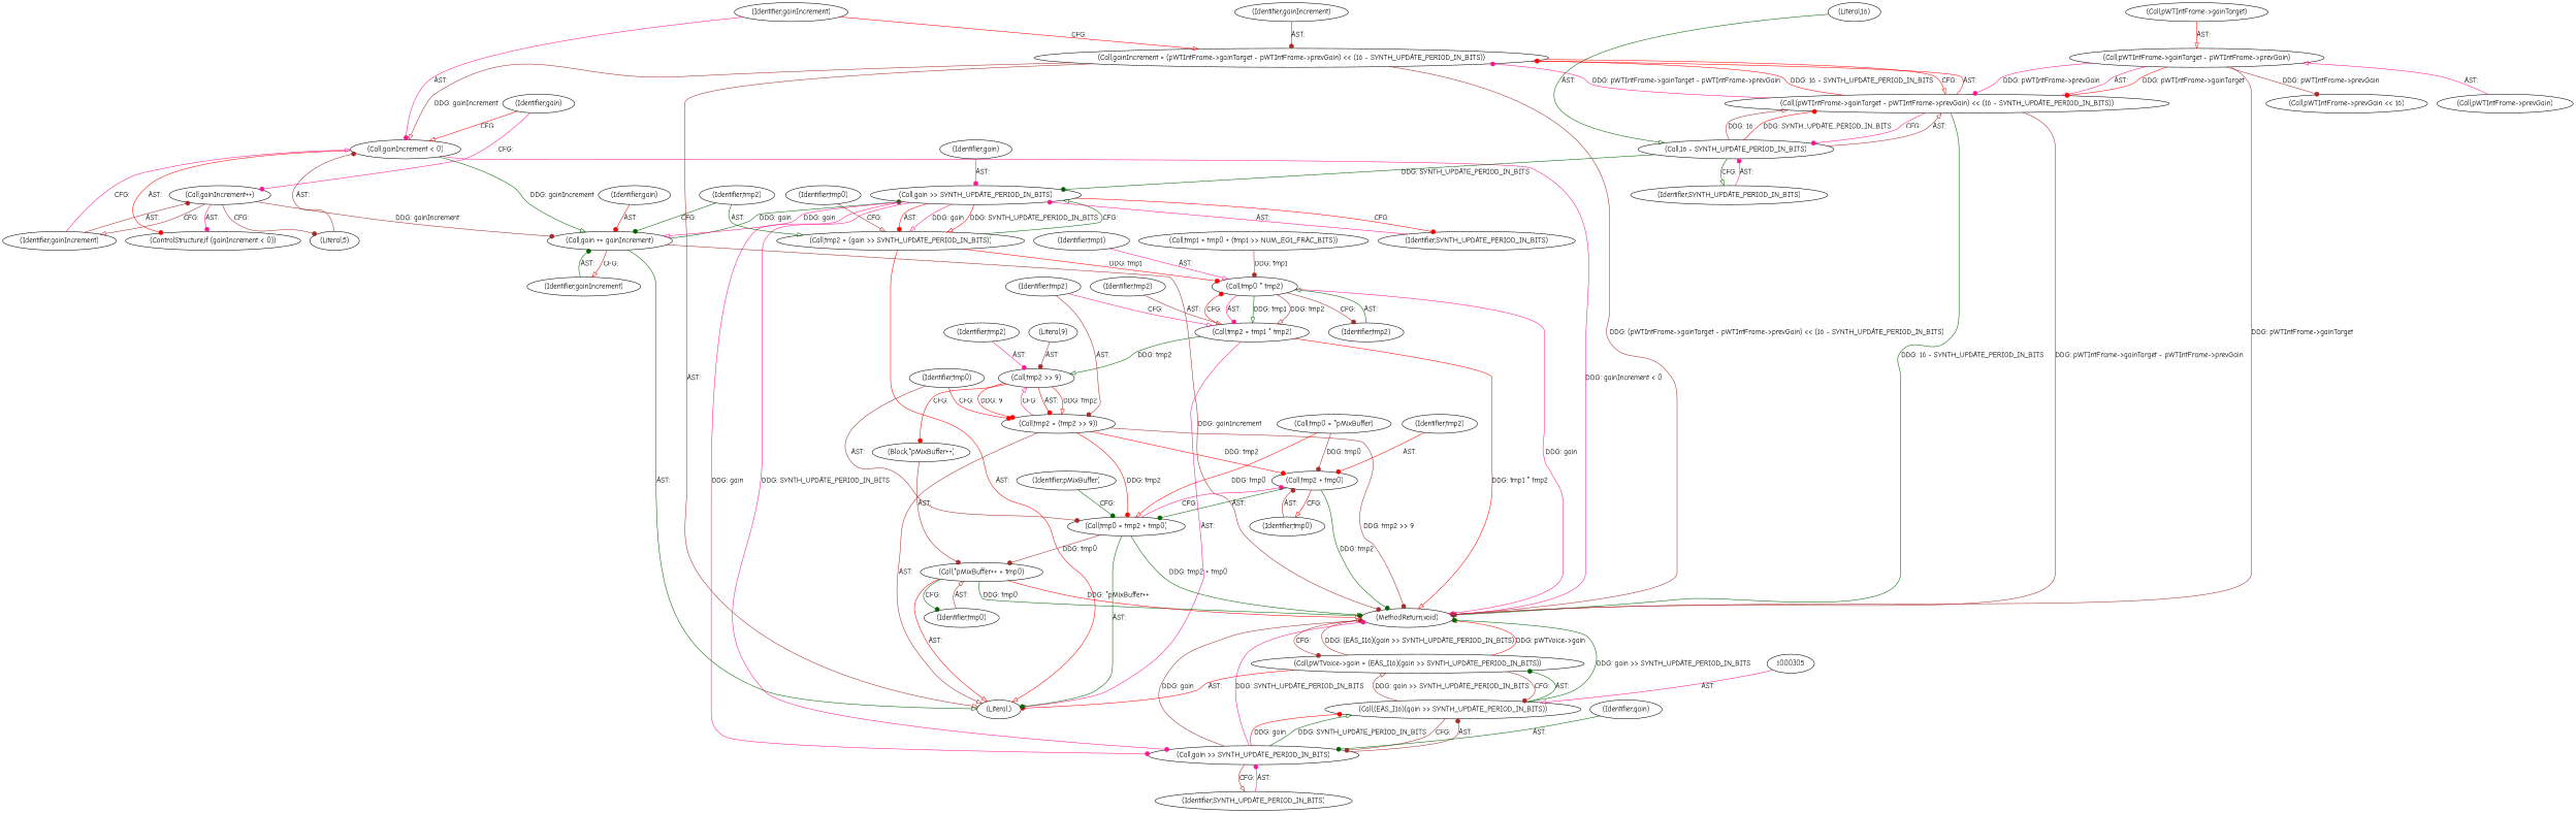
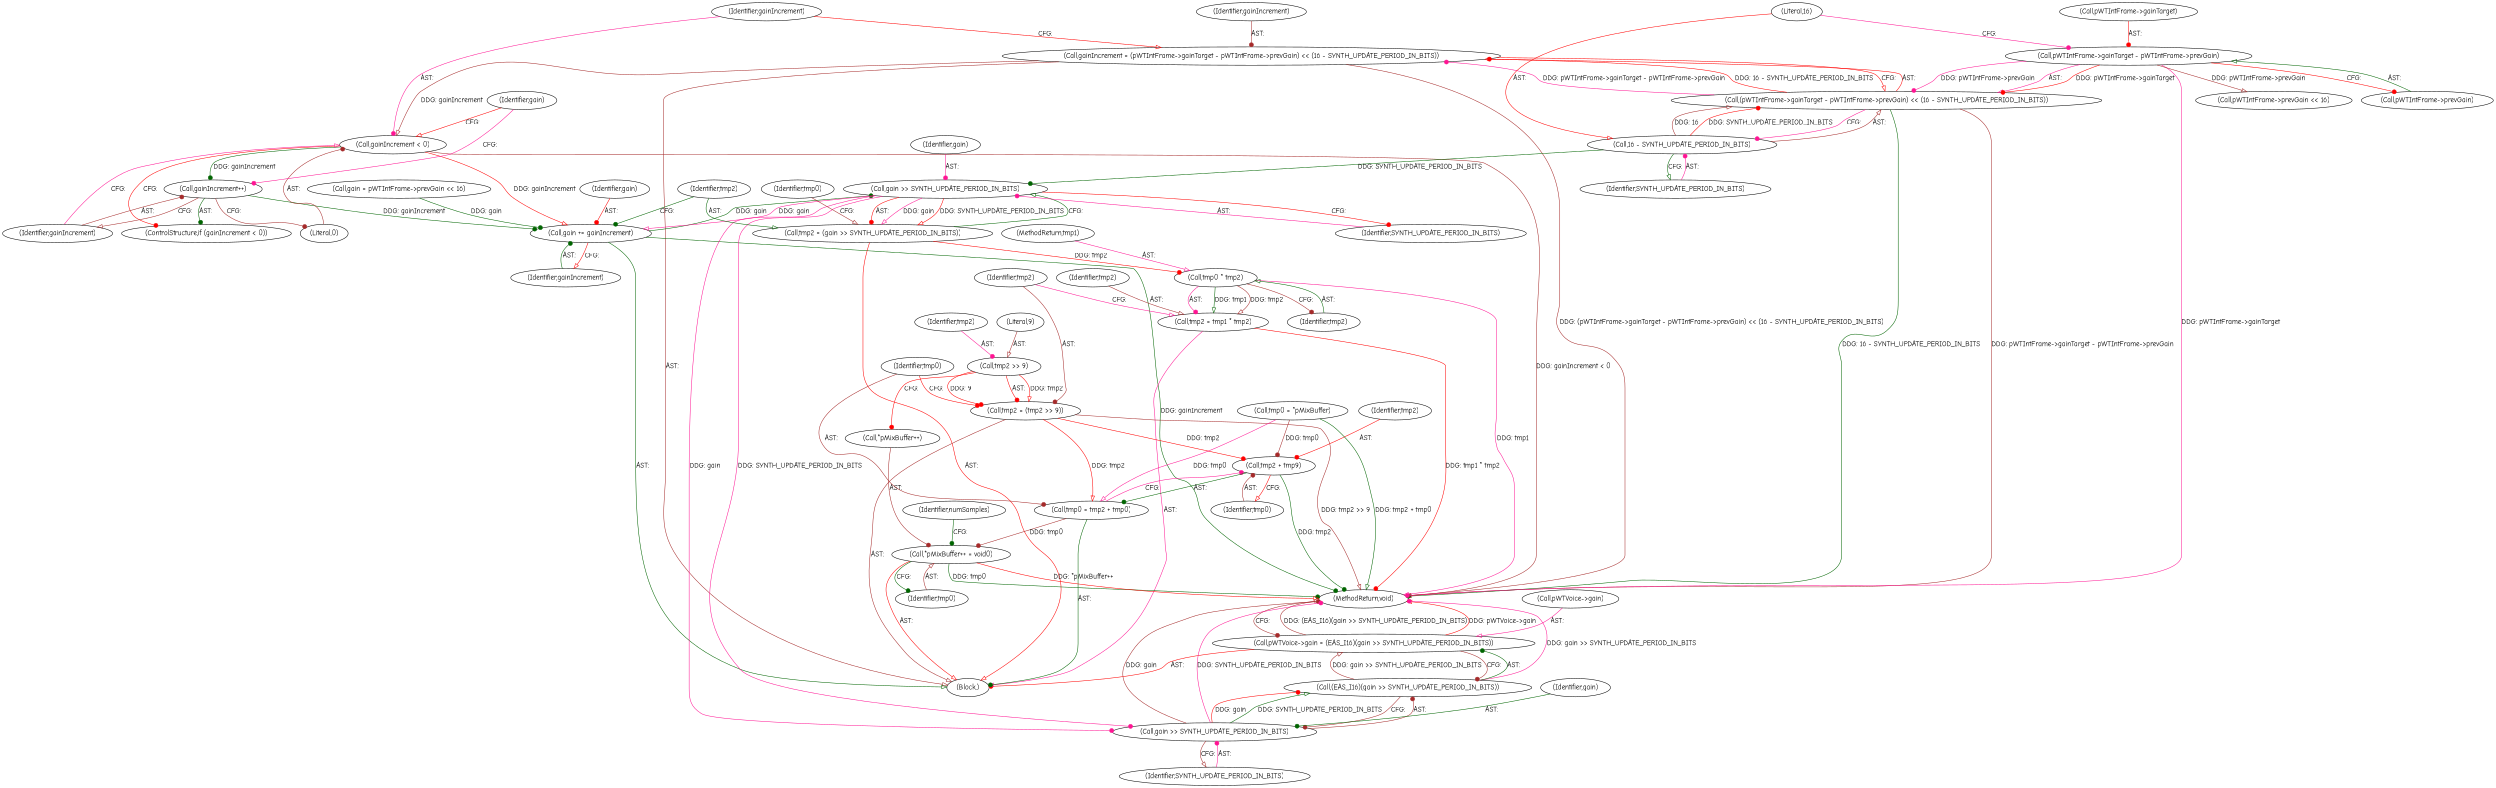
  digraph {
    fontname="Comic Neue"
    node [fontname="Comic Neue"]
    edge [arrowhead=dot color=brown fontname="Comic Neue"]
    n1 [label="(Call,gainIncrement = (pWTIntFrame->gainTarget - pWTIntFrame->prevGain) << (16 - SYNTH_UPDATE_PERIOD_IN_BITS))"]
    n2 [label="(Call,(pWTIntFrame->gainTarget - pWTIntFrame->prevGain) << (16 - SYNTH_UPDATE_PERIOD_IN_BITS))"]
    n3 [label="(Call,gainIncrement < 0)"]
    n4 [label="(MethodReturn,void)"]
-   n5 [label="(Literal,)"]
+   n5 [label="(Block,)"]
    n6 [label="(Call,16 - SYNTH_UPDATE_PERIOD_IN_BITS)"]
    n7 [label="(Call,gainIncrement++)"]
    n8 [label="(Call,gain += gainIncrement)"]
    n9 [label="(ControlStructure,if (gainIncrement < 0))"]
    n10 [label="(Call,pWTVoice->gain = (EAS_I16)(gain >> SYNTH_UPDATE_PERIOD_IN_BITS))"]
    n11 [label="(Call,gain >> SYNTH_UPDATE_PERIOD_IN_BITS)"]
    n12 [label="(Identifier,SYNTH_UPDATE_PERIOD_IN_BITS)"]
    n13 [label="(Call,pWTIntFrame->gainTarget - pWTIntFrame->prevGain)"]
    n14 [label="(Call,pWTIntFrame->prevGain << 16)"]
    n15 [label="(Call,pWTIntFrame->prevGain)"]
    n16 [label="(Call,tmp2 = (gain >> SYNTH_UPDATE_PERIOD_IN_BITS))"]
    n17 [label="(Call,gain >> SYNTH_UPDATE_PERIOD_IN_BITS)"]
    n18 [label="(Identifier,SYNTH_UPDATE_PERIOD_IN_BITS)"]
-   n19 [label="(Literal,5)"]
+   n19 [label="(Literal,0)"]
    n20 [label="(Identifier,gainIncrement)"]
    n21 [label="(Identifier,gainIncrement)"]
    n22 [label="(Call,tmp0 * tmp2)"]
    n23 [label="(Call,(EAS_I16)(gain >> SYNTH_UPDATE_PERIOD_IN_BITS))"]
    n24 [label="(Identifier,SYNTH_UPDATE_PERIOD_IN_BITS)"]
    n25 [label="(Call,tmp2 = tmp1 * tmp2)"]
    n26 [label="(Identifier,tmp2)"]
    n27 [label="(Call,tmp2 >> 9)"]
    n28 [label="(Call,tmp2 = (tmp2 >> 9))"]
-   n29 [label="(Block,*pMixBuffer++)"]
+   n29 [label="(Call,*pMixBuffer++)"]
    n30 [label="(Call,tmp0 = tmp2 + tmp0)"]
-   n31 [label="(Call,tmp2 + tmp0)"]
+   n31 [label="(Call,tmp2 + tmp9)"]
    n32 [label="(Literal,9)"]
-   n33 [label="(Call,*pMixBuffer++ = tmp0)"]
+   n33 [label="(Call,*pMixBuffer++ = void0)"]
    n34 [label="(Identifier,tmp0)"]
    n35 [label="(Identifier,tmp0)"]
-   n36 [label="(Identifier,pMixBuffer)"]
    n37 [label="(Identifier,tmp2)"]
-   n38 [label="(Call,tmp1 = tmp0 + (tmp1 >> NUM_EG1_FRAC_BITS))"]
-   n39 [label="(Identifier,tmp1)"]
+   n39 [label="(MethodReturn,tmp1)"]
    n40 [label="(Identifier,tmp2)"]
    n41 [label="(Identifier,gain)"]
+   n42 [label="(Identifier,numSamples)"]
    n43 [label="(Identifier,tmp0)"]
    n44 [label="(Identifier,tmp0)"]
    n45 [label="(Identifier,gainIncrement)"]
    n46 [label="(Literal,16)"]
    n47 [label="(Call,pWTIntFrame->gainTarget)"]
    n48 [label="(Identifier,tmp2)"]
    n49 [label="(Identifier,tmp2)"]
    n50 [label="(Identifier,gain)"]
    n51 [label="(Identifier,gain)"]
    n52 [label="(Identifier,gain)"]
    n53 [label="(Identifier,tmp2)"]
    n54 [label="(Call,tmp0 = *pMixBuffer)"]
+   n55 [label="(Call,gain = pWTIntFrame->prevGain << 16)"]
+   n56 [label="(Call,pWTVoice->gain)"]
    n57 [label="(Identifier,gainIncrement)"]
-   1000305
    n1 -> n2 [arrowhead=onormal color=red label="CFG: "]
    n1 -> n3 [arrowhead=onormal label="DDG: gainIncrement"]
    n1 -> n4 [arrowhead=onormal label="DDG: (pWTIntFrame->gainTarget - pWTIntFrame->prevGain) << (16 - SYNTH_UPDATE_PERIOD_IN_BITS)"]
    n1 -> n5 [arrowhead=onormal label="AST: "]
    n2 -> n1 [arrowhead=onormal color=red label="AST: "]
    n2 -> n1 [color=deeppink label="DDG: pWTIntFrame->gainTarget - pWTIntFrame->prevGain"]
    n2 -> n1 [color=red label="DDG: 16 - SYNTH_UPDATE_PERIOD_IN_BITS"]
    n2 -> n4 [arrowhead=onormal label="DDG: pWTIntFrame->gainTarget - pWTIntFrame->prevGain"]
    n2 -> n4 [color=darkgreen label="DDG: 16 - SYNTH_UPDATE_PERIOD_IN_BITS"]
    n2 -> n6 [color=deeppink label="CFG: "]
-   n3 -> n4 [arrowhead=onormal color=deeppink label="DDG: gainIncrement < 0"]
-   n3 -> n8 [arrowhead=onormal color=darkgreen label="DDG: gainIncrement"]
-   n3 -> n9 [color=red label="AST: "]
+   n3 -> n4 [arrowhead=onormal label="DDG: gainIncrement < 0"]
+   n3 -> n7 [color=darkgreen label="DDG: gainIncrement"]
+   n3 -> n8 [arrowhead=onormal color=red label="DDG: gainIncrement"]
+   n3 -> n9 [color=red label="CFG: "]
    n4 -> n10 [label="CFG: "]
    n6 -> n2 [arrowhead=onormal label="AST: "]
    n6 -> n2 [arrowhead=onormal label="DDG: 16"]
    n6 -> n2 [color=red label="DDG: SYNTH_UPDATE_PERIOD_IN_BITS"]
    n6 -> n11 [color=darkgreen label="DDG: SYNTH_UPDATE_PERIOD_IN_BITS"]
    n6 -> n12 [arrowhead=onormal color=darkgreen label="CFG: "]
-   n7 -> n8 [label="DDG: gainIncrement"]
-   n7 -> n9 [color=deeppink label="AST: "]
+   n7 -> n8 [color=darkgreen label="DDG: gainIncrement"]
+   n7 -> n9 [color=darkgreen label="AST: "]
    n7 -> n19 [label="CFG: "]
    n7 -> n20 [arrowhead=onormal label="CFG: "]
-   n8 -> n4 [label="DDG: gainIncrement"]
+   n8 -> n4 [color=darkgreen label="DDG: gainIncrement"]
    n8 -> n5 [arrowhead=onormal color=darkgreen label="AST: "]
    n8 -> n11 [color=darkgreen label="DDG: gain"]
    n8 -> n21 [arrowhead=onormal color=red label="CFG: "]
    n10 -> n4 [arrowhead=onormal label="DDG: (EAS_I16)(gain >> SYNTH_UPDATE_PERIOD_IN_BITS)"]
    n10 -> n4 [arrowhead=onormal color=red label="DDG: pWTVoice->gain"]
    n10 -> n5 [color=red label="AST: "]
    n10 -> n23 [label="CFG: "]
    n11 -> n8 [arrowhead=onormal color=deeppink label="DDG: gain"]
    n11 -> n16 [color=red label="AST: "]
    n11 -> n16 [arrowhead=onormal color=deeppink label="DDG: gain"]
    n11 -> n16 [arrowhead=onormal color=red label="DDG: SYNTH_UPDATE_PERIOD_IN_BITS"]
    n11 -> n17 [color=deeppink label="DDG: gain"]
    n11 -> n17 [color=deeppink label="DDG: SYNTH_UPDATE_PERIOD_IN_BITS"]
    n11 -> n18 [color=red label="CFG: "]
    n12 -> n6 [color=deeppink label="AST: "]
    n13 -> n2 [arrowhead=onormal color=deeppink label="AST: "]
    n13 -> n2 [color=red label="DDG: pWTIntFrame->gainTarget"]
    n13 -> n2 [color=deeppink label="DDG: pWTIntFrame->prevGain"]
-   n13 -> n4 [label="DDG: pWTIntFrame->gainTarget"]
-   n13 -> n14 [label="DDG: pWTIntFrame->prevGain"]
-   n15 -> n13 [arrowhead=onormal color=deeppink label="AST: "]
+   n13 -> n4 [color=deeppink label="DDG: pWTIntFrame->gainTarget"]
+   n13 -> n14 [arrowhead=onormal label="DDG: pWTIntFrame->prevGain"]
+   n13 -> n15 [color=red label="CFG: "]
+   n15 -> n13 [arrowhead=onormal color=darkgreen label="AST: "]
    n16 -> n5 [arrowhead=onormal color=red label="AST: "]
    n16 -> n11 [arrowhead=onormal color=darkgreen label="CFG: "]
-   n16 -> n22 [color=red label="DDG: tmp1"]
+   n16 -> n22 [color=red label="DDG: tmp2"]
    n17 -> n4 [label="DDG: gain"]
    n17 -> n4 [color=deeppink label="DDG: SYNTH_UPDATE_PERIOD_IN_BITS"]
    n17 -> n23 [label="AST: "]
    n17 -> n23 [color=red label="DDG: gain"]
    n17 -> n23 [arrowhead=onormal color=darkgreen label="DDG: SYNTH_UPDATE_PERIOD_IN_BITS"]
    n17 -> n24 [arrowhead=onormal label="CFG: "]
    n18 -> n11 [color=deeppink label="AST: "]
    n19 -> n3 [label="AST: "]
    n20 -> n3 [arrowhead=onormal color=deeppink label="CFG: "]
    n20 -> n7 [label="AST: "]
    n21 -> n8 [color=darkgreen label="AST: "]
-   n22 -> n4 [arrowhead=onormal color=deeppink label="DDG: gain"]
+   n22 -> n4 [arrowhead=onormal color=deeppink label="DDG: tmp1"]
    n22 -> n25 [color=deeppink label="AST: "]
    n22 -> n25 [arrowhead=onormal color=darkgreen label="DDG: tmp1"]
    n22 -> n25 [arrowhead=onormal label="DDG: tmp2"]
    n22 -> n26 [label="CFG: "]
-   n23 -> n4 [color=darkgreen label="DDG: gain >> SYNTH_UPDATE_PERIOD_IN_BITS"]
+   n23 -> n4 [color=deeppink label="DDG: gain >> SYNTH_UPDATE_PERIOD_IN_BITS"]
    n23 -> n10 [color=darkgreen label="AST: "]
    n23 -> n10 [arrowhead=onormal label="DDG: gain >> SYNTH_UPDATE_PERIOD_IN_BITS"]
    n23 -> n17 [label="CFG: "]
    n24 -> n17 [color=deeppink label="AST: "]
-   n25 -> n4 [arrowhead=onormal color=red label="DDG: tmp1 * tmp2"]
+   n25 -> n4 [color=red label="DDG: tmp1 * tmp2"]
    n25 -> n5 [arrowhead=onormal color=deeppink label="AST: "]
-   n25 -> n22 [color=red label="CFG: "]
-   n25 -> n27 [arrowhead=onormal color=darkgreen label="DDG: tmp2"]
    n26 -> n22 [arrowhead=onormal color=darkgreen label="AST: "]
    n27 -> n28 [color=red label="AST: "]
    n27 -> n28 [arrowhead=onormal color=red label="DDG: tmp2"]
    n27 -> n28 [color=red label="DDG: 9"]
    n27 -> n29 [color=red label="CFG: "]
-   n28 -> n4 [label="DDG: tmp2 >> 9"]
+   n28 -> n4 [arrowhead=onormal label="DDG: tmp2 >> 9"]
    n28 -> n5 [arrowhead=onormal label="AST: "]
-   n28 -> n27 [arrowhead=onormal color=deeppink label="CFG: "]
-   n28 -> n30 [color=red label="DDG: tmp2"]
+   n28 -> n30 [arrowhead=onormal color=red label="DDG: tmp2"]
    n28 -> n31 [color=red label="DDG: tmp2"]
    n29 -> n33 [label="AST: "]
-   n30 -> n4 [arrowhead=onormal color=darkgreen label="DDG: tmp2 + tmp0"]
+   n54 -> n4 [arrowhead=onormal color=darkgreen label="DDG: tmp2 + tmp0"]
    n30 -> n5 [color=darkgreen label="AST: "]
    n30 -> n31 [color=deeppink label="CFG: "]
    n30 -> n33 [label="DDG: tmp0"]
    n31 -> n4 [color=darkgreen label="DDG: tmp2"]
    n31 -> n30 [color=darkgreen label="AST: "]
    n31 -> n34 [arrowhead=onormal color=red label="CFG: "]
-   n32 -> n27 [label="AST: "]
+   n32 -> n27 [arrowhead=onormal label="AST: "]
    n33 -> n4 [color=darkgreen label="DDG: tmp0"]
    n33 -> n4 [arrowhead=onormal color=red label="DDG: *pMixBuffer++"]
    n33 -> n5 [arrowhead=onormal color=red label="AST: "]
    n33 -> n35 [color=darkgreen label="CFG: "]
    n34 -> n31 [label="AST: "]
    n35 -> n33 [arrowhead=onormal label="AST: "]
-   n36 -> n30 [color=darkgreen label="CFG: "]
    n37 -> n27 [color=deeppink label="AST: "]
-   n38 -> n22 [label="DDG: tmp1"]
    n39 -> n22 [arrowhead=onormal color=deeppink label="AST: "]
    n40 -> n31 [color=red label="AST: "]
    n41 -> n3 [arrowhead=onormal color=red label="CFG: "]
    n41 -> n7 [color=deeppink label="CFG: "]
+   n42 -> n33 [color=darkgreen label="CFG: "]
    n43 -> n28 [color=red label="CFG: "]
    n43 -> n30 [label="AST: "]
    n44 -> n16 [arrowhead=onormal label="CFG: "]
    n45 -> n1 [arrowhead=onormal color=red label="CFG: "]
    n45 -> n3 [color=deeppink label="AST: "]
-   n46 -> n6 [arrowhead=onormal color=darkgreen label="AST: "]
-   n47 -> n13 [arrowhead=onormal color=red label="AST: "]
+   n46 -> n6 [arrowhead=onormal color=red label="AST: "]
+   n46 -> n13 [color=deeppink label="CFG: "]
+   n47 -> n13 [color=red label="AST: "]
    n48 -> n25 [arrowhead=onormal color=deeppink label="CFG: "]
    n48 -> n28 [label="AST: "]
    n49 -> n25 [arrowhead=onormal label="AST: "]
    n50 -> n8 [color=red label="AST: "]
    n51 -> n17 [color=darkgreen label="AST: "]
    n52 -> n11 [color=deeppink label="AST: "]
    n53 -> n8 [color=darkgreen label="CFG: "]
    n53 -> n16 [arrowhead=onormal color=darkgreen label="AST: "]
-   n54 -> n30 [arrowhead=onormal color=red label="DDG: tmp0"]
+   n54 -> n30 [arrowhead=onormal color=deeppink label="DDG: tmp0"]
    n54 -> n31 [label="DDG: tmp0"]
+   n55 -> n8 [color=darkgreen label="DDG: gain"]
+   n56 -> n10 [arrowhead=onormal color=deeppink label="AST: "]
    n57 -> n1 [label="AST: "]
-   1000305 -> n23 [arrowhead=onormal color=deeppink label="AST: "]
  }
